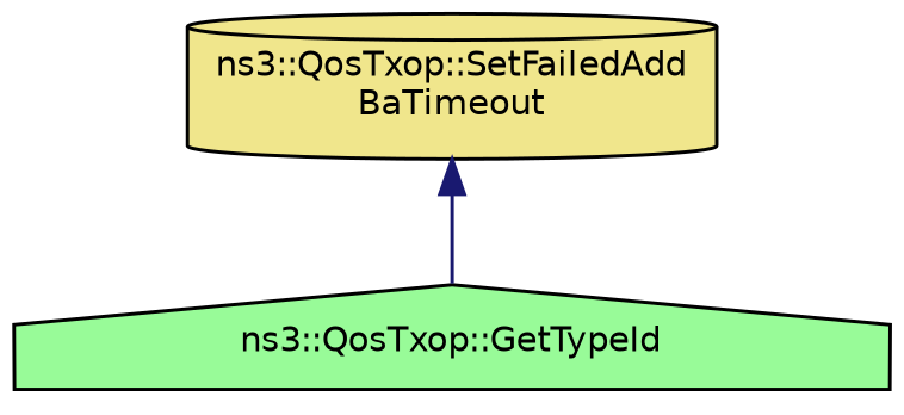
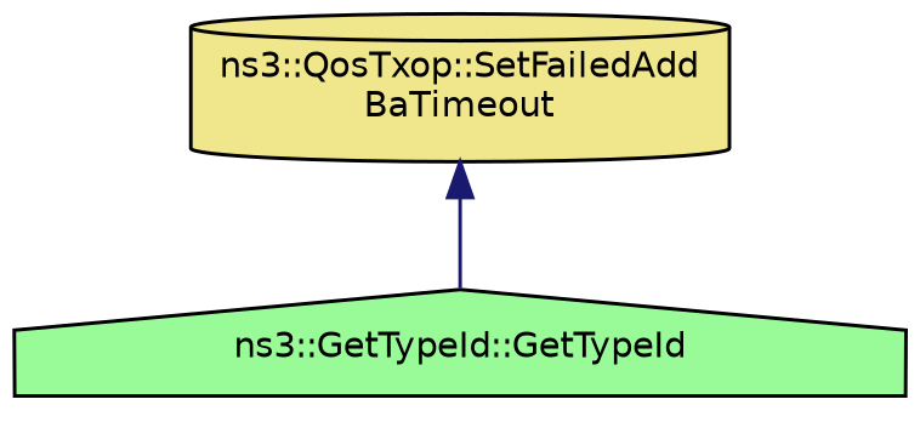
  digraph {
    rankdir=TB
    node [color=black fontname=Helvetica fontsize=10 style=filled]
    n1 [fillcolor=khaki fontcolor=black height=0.2 label="ns3::QosTxop::SetFailedAdd\lBaTimeout" shape=cylinder width=0.4]
-   n2 [fillcolor=palegreen height=0.2 label="ns3::QosTxop::GetTypeId" shape=house width=0.4]
+   n2 [fillcolor=palegreen height=0.2 label="ns3::GetTypeId::GetTypeId" shape=house width=0.4]
    n1 -> n2 [color=midnightblue dir=back fontname=Helvetica fontsize=10 labelfontname=Helvetica labelfontsize=10 style=solid]
  }
